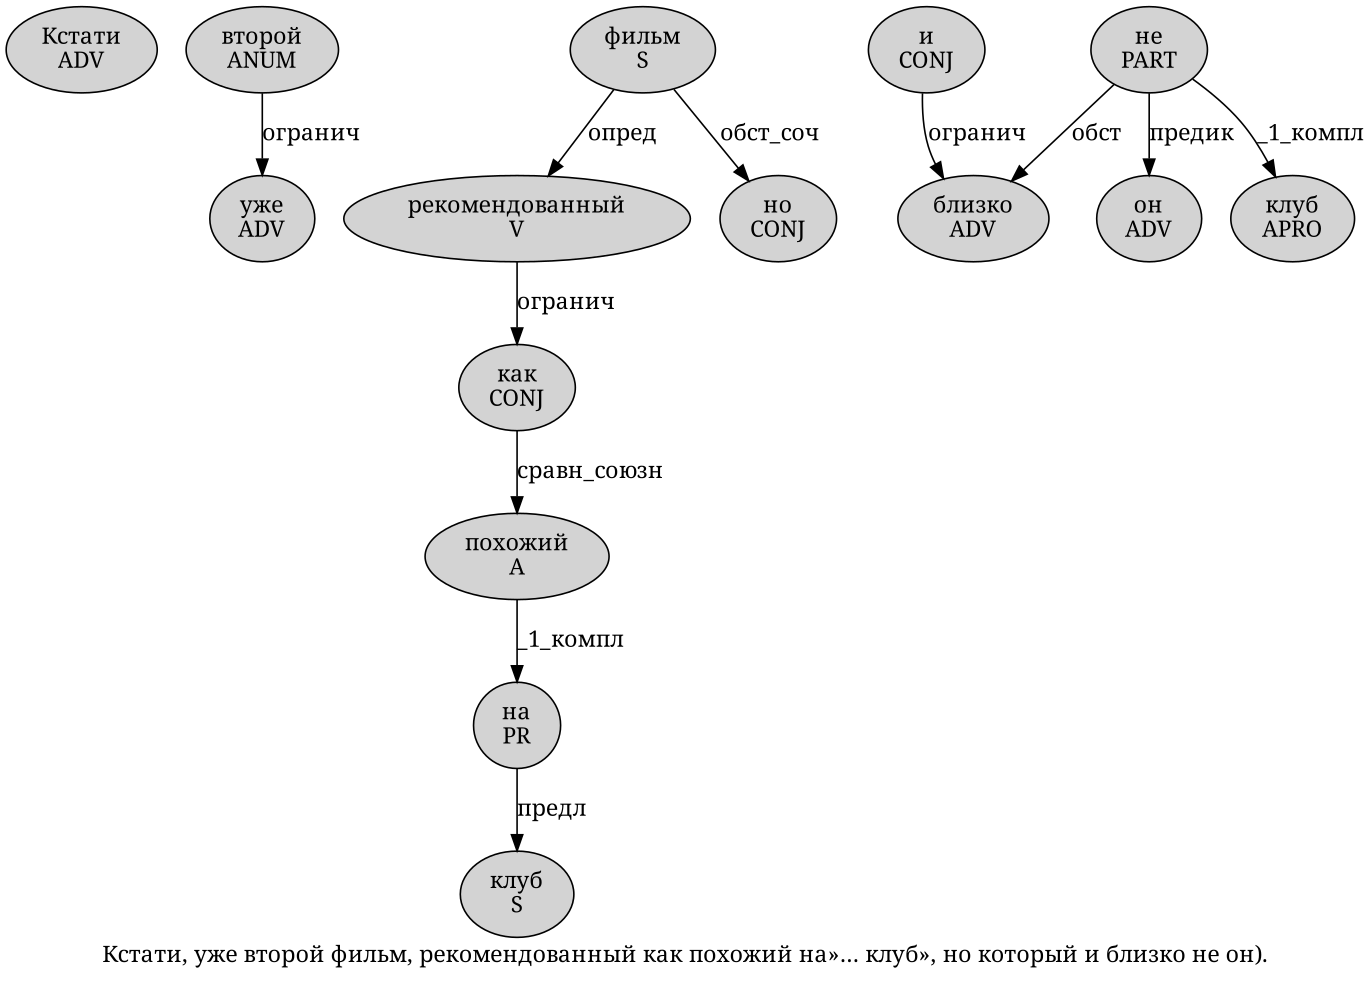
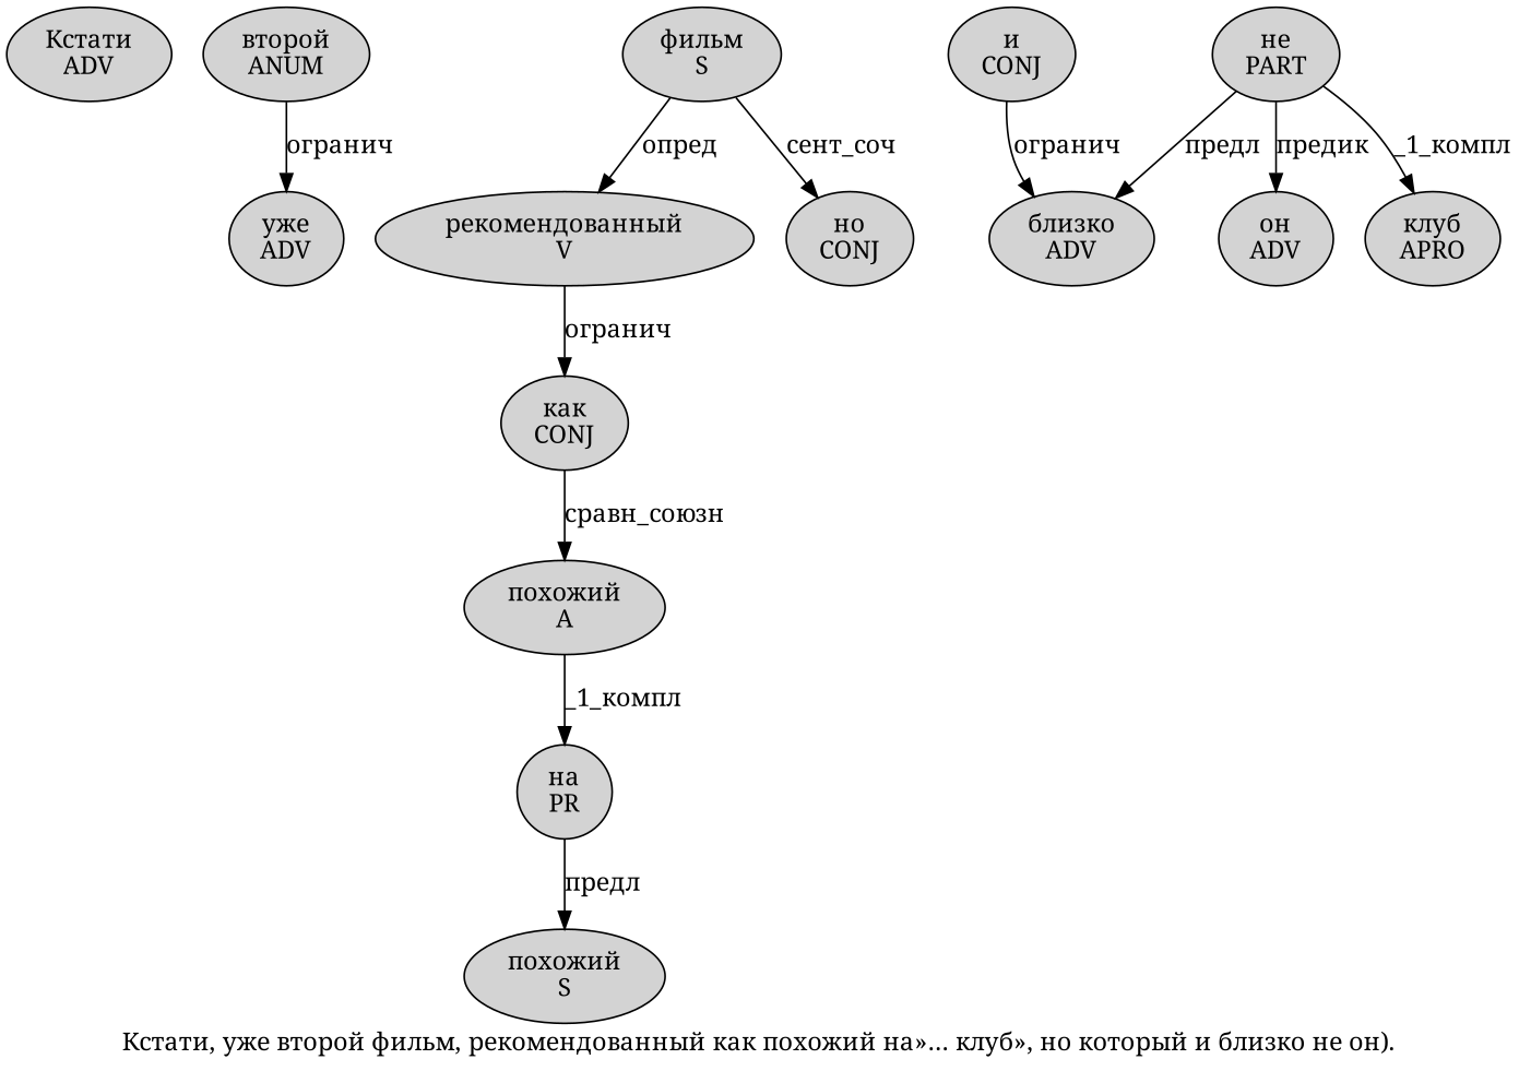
  digraph {
    fontname="Noto Serif"
    label="Кстати, уже второй фильм, рекомендованный как похожий на»… клуб», но который и близко не он)."
    node [fillcolor=lightgray fontname="Noto Serif" penwidth=1 shape=ellipse style=filled]
    edge [fontname="Noto Serif"]
    n1 [label="Кстати\nADV"]
    n2 [label="уже\nADV"]
    n3 [label="второй\nANUM"]
    n4 [label="фильм\nS"]
    n5 [label="рекомендованный\nV"]
    n6 [label="но\nCONJ"]
    n7 [label="как\nCONJ"]
    n8 [label="похожий\nA"]
    n9 [label="на\nPR"]
-   n10 [label="клуб\nS"]
+   n10 [label="похожий\nS"]
    n11 [label="не\nPART"]
    n12 [label="клуб\nAPRO"]
    n13 [label="близко\nADV"]
    n14 [label="он\nADV"]
    n15 [label="и\nCONJ"]
    n3 -> n2 [label="огранич"]
    n4 -> n5 [label="опред"]
-   n4 -> n6 [label="обст_соч"]
+   n4 -> n6 [label="сент_соч"]
    n5 -> n7 [label="огранич"]
    n7 -> n8 [label="сравн_союзн"]
    n8 -> n9 [label="_1_компл"]
    n9 -> n10 [label="предл"]
    n11 -> n12 [label="_1_компл"]
-   n11 -> n13 [label="обст"]
+   n11 -> n13 [label="предл"]
    n11 -> n14 [label="предик"]
    n15 -> n13 [label="огранич"]
  }
